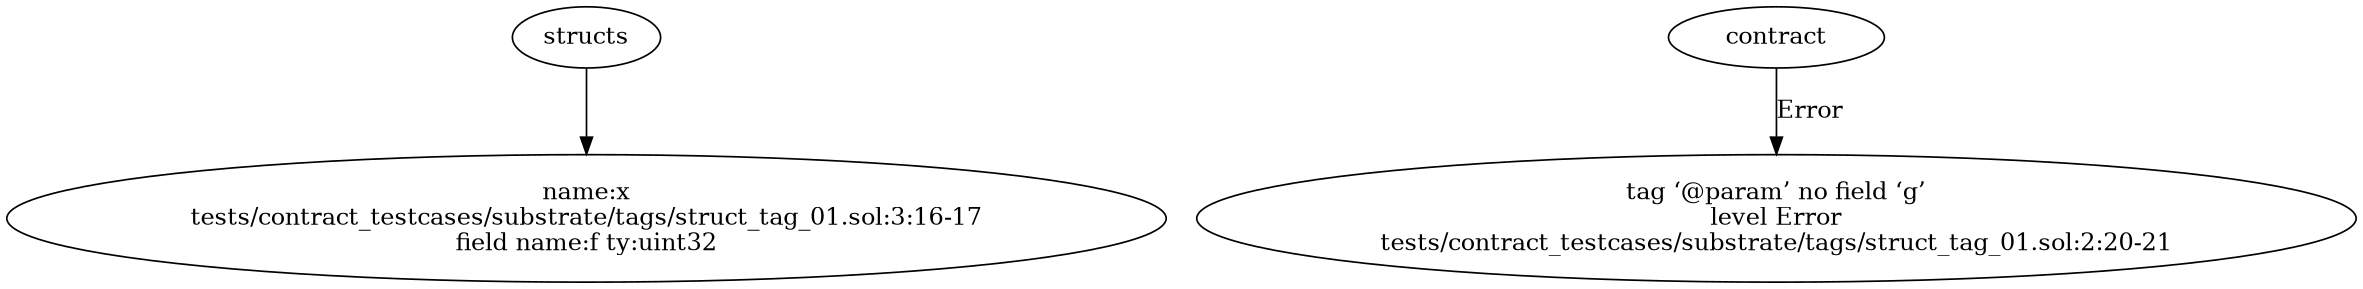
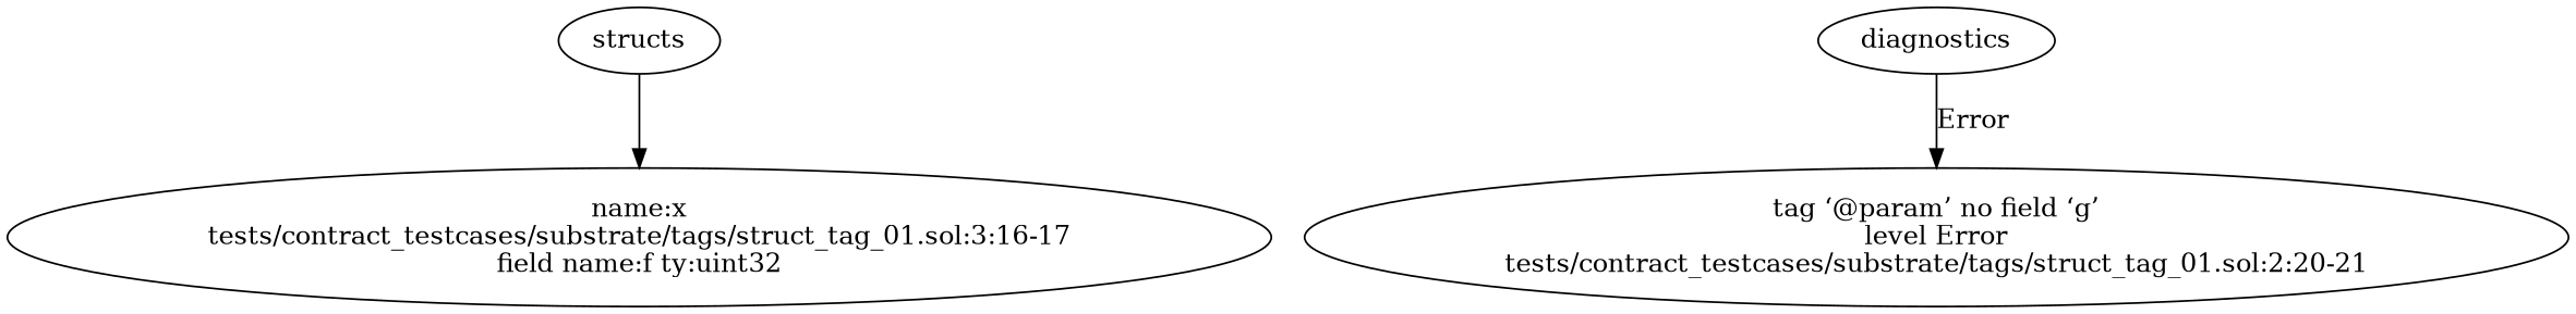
  strict digraph {
    n1 [label="name:x\ntests/contract_testcases/substrate/tags/struct_tag_01.sol:3:16-17\nfield name:f ty:uint32"]
    n2 [label="tag ‘@param’ no field ‘g’\nlevel Error\ntests/contract_testcases/substrate/tags/struct_tag_01.sol:2:20-21"]
    structs
-   diagnostics [label=contract]
+   diagnostics
    structs -> n1
    diagnostics -> n2 [label=Error]
  }
